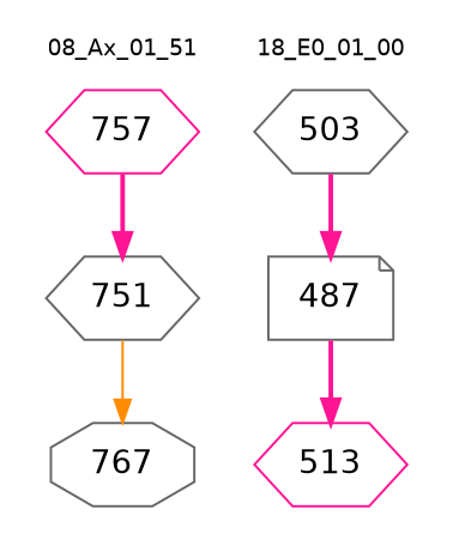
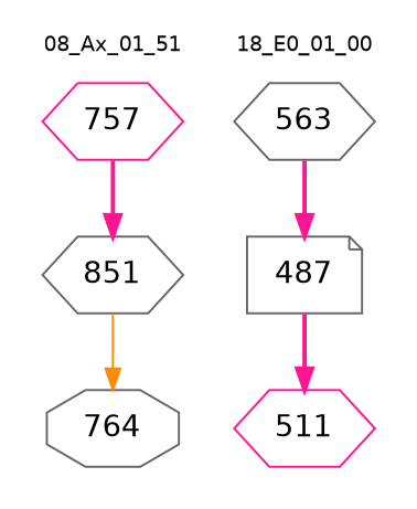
  digraph {
    fontname="DejaVu Sans"
    node [color=gray40 fontname="DejaVu Sans" shape=hexagon]
    edge [color=deeppink fontname="DejaVu Sans" style=bold]
    n1 [color=deeppink label=757]
-   n2 [label=751]
-   n3 [label=767 shape=octagon]
-   n4 [label=503]
+   n2 [label=851]
+   n3 [label=764 shape=octagon]
+   n4 [label=563]
    n5 [label=487 shape=note]
-   n6 [color=deeppink label=513]
+   n6 [color=deeppink label=511]
    subgraph cluster_1 {
      color=white
      fontsize=10
      label="08_Ax_01_51"
      n1
      n2
      n3
    }
    subgraph cluster_2 {
      color=white
      fontsize=10
      label="18_E0_01_00"
      n4
      n5
      n6
    }
    n1 -> n2
    n2 -> n3 [color=darkorange style=solid]
    n4 -> n5
    n5 -> n6
  }
